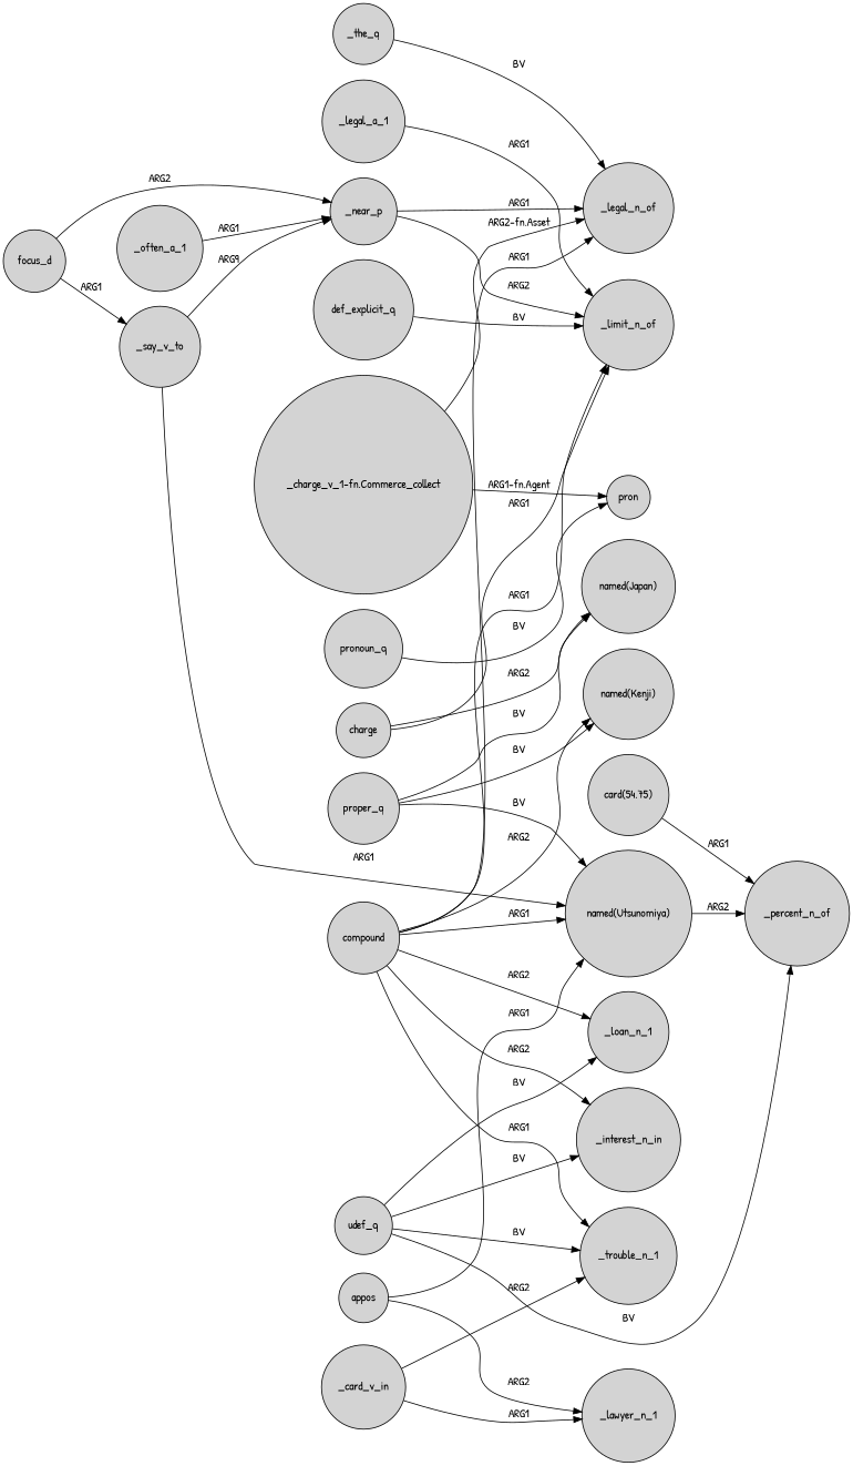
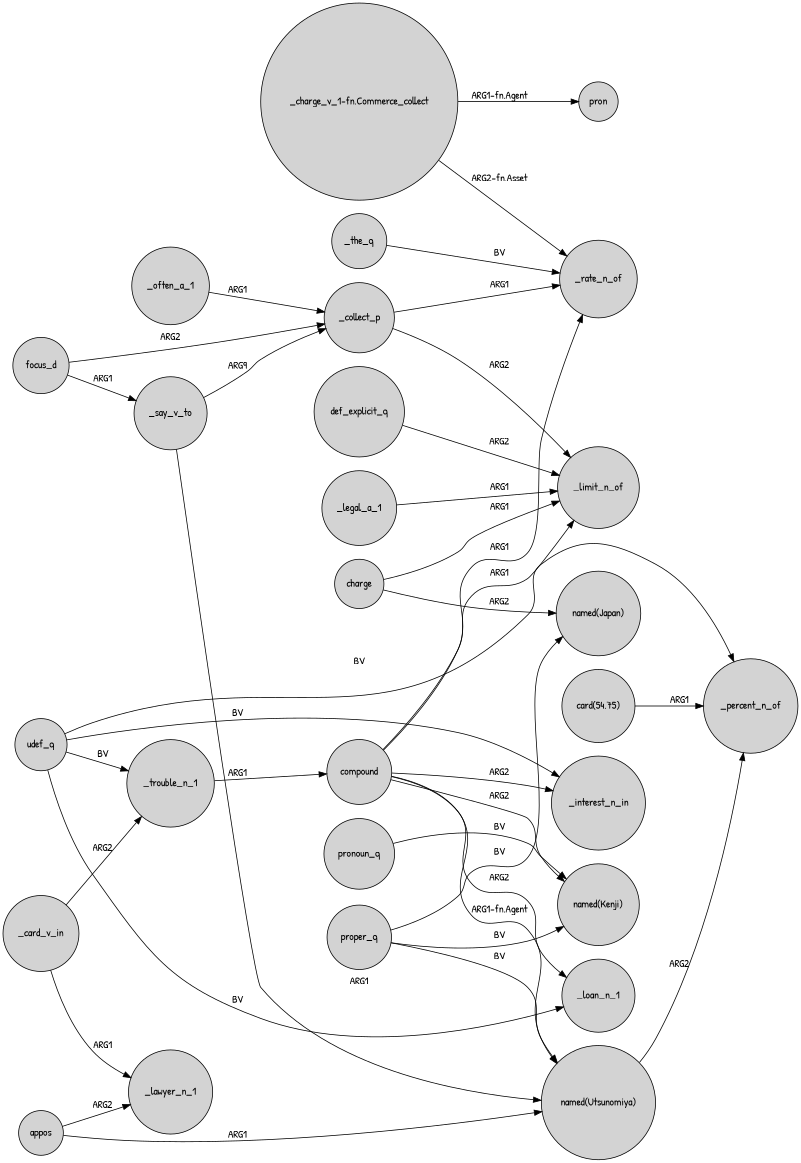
  digraph {
    fontname="Patrick Hand"
    rankdir=LR
    node [fontname="Patrick Hand" shape=circle style=filled]
    edge [fontname="Patrick Hand"]
    _often_a_1
-   _near_p
-   _rate_n_of [label=_legal_n_of]
+   _near_p [label=_collect_p]
+   _rate_n_of
    _limit_n_of
    compound
    "named(Utsunomiya)"
    _interest_n_in
    _trouble_n_1
    _loan_n_1
    "named(Kenji)"
    _percent_n_of
    focus_d
    _say_v_to
    _legal_a_1
    appos
    _lawyer_n_1
    udef_q
    proper_q
    "named(Japan)"
    _the_q
    n21 [label=charge]
    n22 [label=_card_v_in]
    pronoun_q
    pron
    "card(54.75)"
    "_charge_v_1-fn.Commerce_collect"
    def_explicit_q
    _often_a_1 -> _near_p [label=ARG1]
    _near_p -> _rate_n_of [label=ARG1]
    _near_p -> _limit_n_of [label=ARG2]
    compound -> _rate_n_of [label=ARG1]
    compound -> _limit_n_of [label=ARG1]
-   compound -> "named(Utsunomiya)" [label=ARG1]
+   compound -> "named(Utsunomiya)" [label="ARG1-fn.Agent"]
    compound -> _interest_n_in [label=ARG2]
-   compound -> _trouble_n_1 [label=ARG1]
+   _trouble_n_1 -> compound [label=ARG1]
    compound -> _loan_n_1 [label=ARG2]
    compound -> "named(Kenji)" [label=ARG2]
    "named(Utsunomiya)" -> _percent_n_of [label=ARG2]
    focus_d -> _near_p [label=ARG2]
    focus_d -> _say_v_to [label=ARG1]
    _say_v_to -> _near_p [label=ARG9]
    _say_v_to -> "named(Utsunomiya)" [label=ARG1]
    _legal_a_1 -> _limit_n_of [label=ARG1]
    appos -> "named(Utsunomiya)" [label=ARG1]
    appos -> _lawyer_n_1 [label=ARG2]
    udef_q -> _interest_n_in [label=BV]
    udef_q -> _trouble_n_1 [label=BV]
    udef_q -> _loan_n_1 [label=BV]
    udef_q -> _percent_n_of [label=BV]
    proper_q -> "named(Utsunomiya)" [label=BV]
    proper_q -> "named(Kenji)" [label=BV]
    proper_q -> "named(Japan)" [label=BV]
    _the_q -> _rate_n_of [label=BV]
    n21 -> _limit_n_of [label=ARG1]
    n21 -> "named(Japan)" [label=ARG2]
    n22 -> _trouble_n_1 [label=ARG2]
    n22 -> _lawyer_n_1 [label=ARG1]
-   pronoun_q -> pron [label=BV]
+   pronoun_q -> "named(Kenji)" [label=BV]
    "card(54.75)" -> _percent_n_of [label=ARG1]
    "_charge_v_1-fn.Commerce_collect" -> _rate_n_of [label="ARG2-fn.Asset"]
    "_charge_v_1-fn.Commerce_collect" -> pron [label="ARG1-fn.Agent"]
-   def_explicit_q -> _limit_n_of [label=BV]
+   def_explicit_q -> _limit_n_of [label=ARG2]
  }
